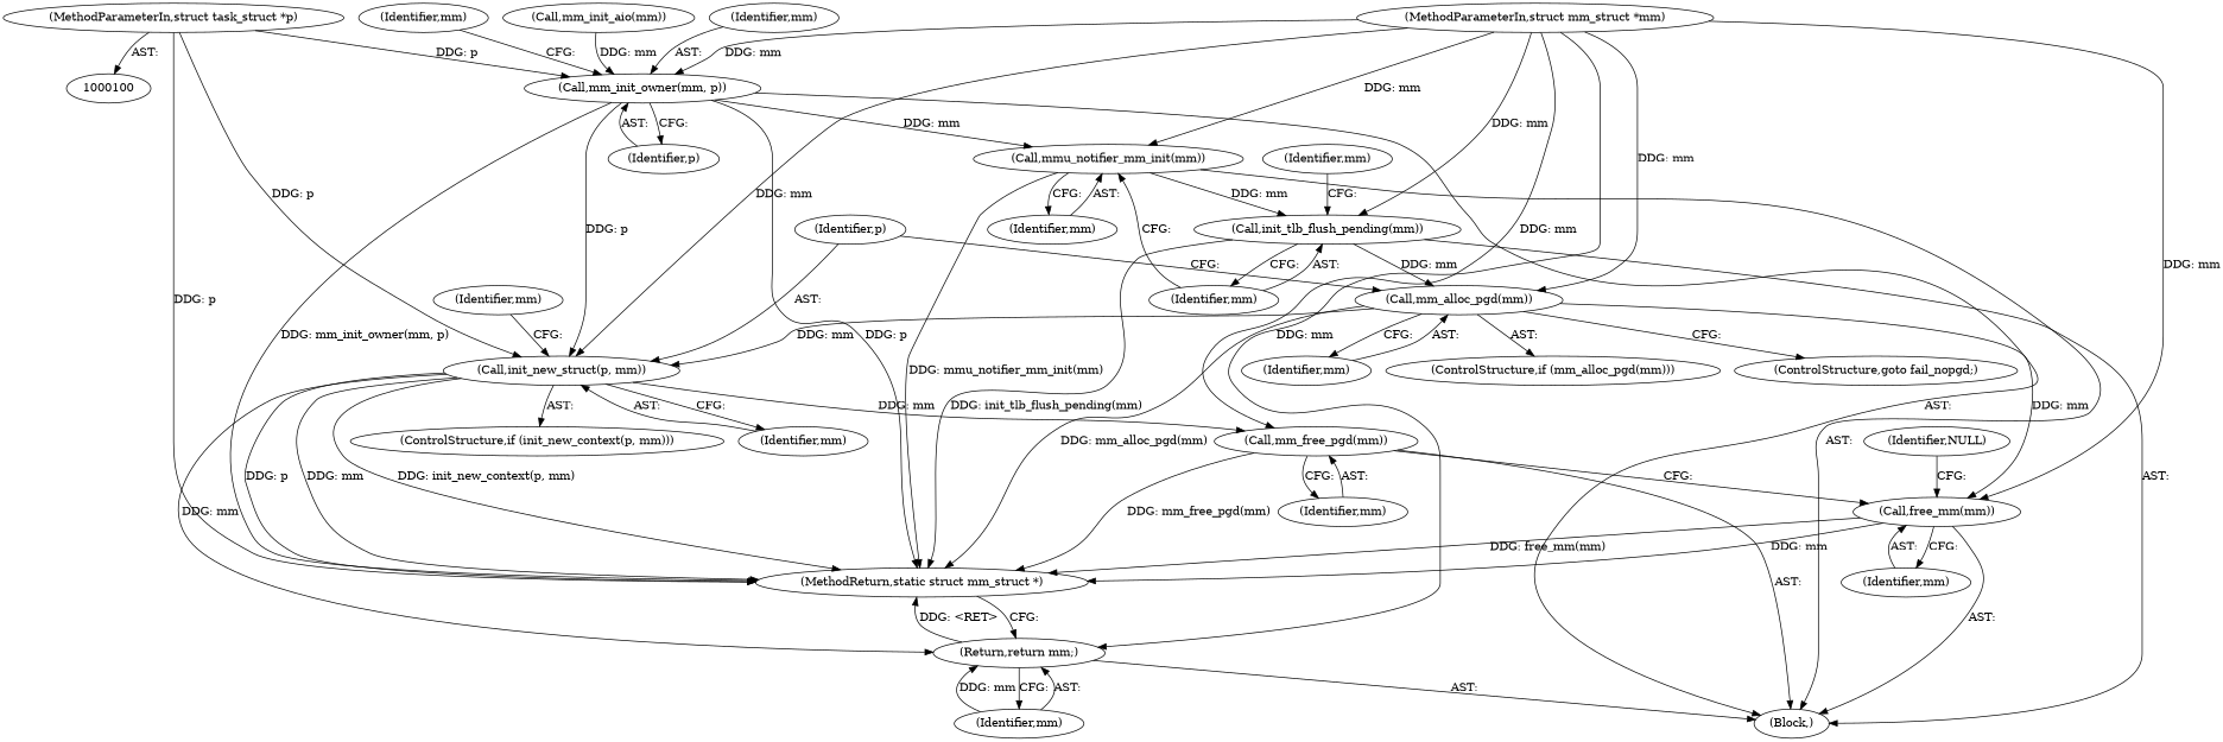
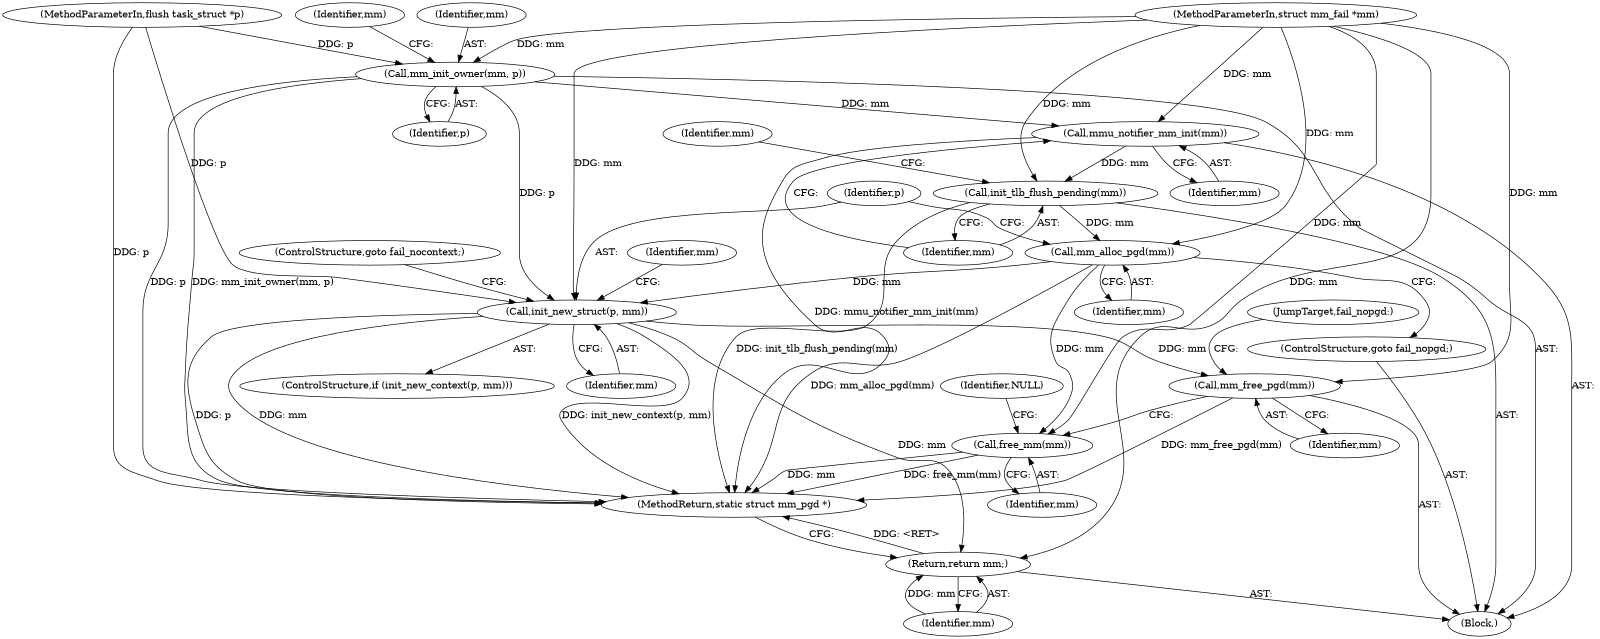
  digraph {
-   n1 [label="(MethodParameterIn,struct task_struct *p)"]
+   n1 [label="(MethodParameterIn,flush task_struct *p)"]
    n2 [label="(Call,mm_init_owner(mm, p))"]
    n3 [label="(Call,init_new_struct(p, mm))"]
-   n4 [label="(MethodReturn,static struct mm_struct *)"]
-   1000100
+   n4 [label="(MethodReturn,static struct mm_pgd *)"]
    n6 [label="(Call,mmu_notifier_mm_init(mm))"]
    n7 [label="(Block,)"]
    n8 [label="(Identifier,p)"]
    n9 [label="(Return,return mm;)"]
    n10 [label="(Call,mm_free_pgd(mm))"]
    n11 [label="(ControlStructure,if (init_new_context(p, mm)))"]
    n12 [label="(Identifier,mm)"]
    n13 [label="(Call,init_tlb_flush_pending(mm))"]
    n14 [label="(Identifier,mm)"]
    n15 [label="(Call,mm_alloc_pgd(mm))"]
    n16 [label="(Identifier,mm)"]
    n17 [label="(Call,free_mm(mm))"]
    n18 [label="(Identifier,mm)"]
-   n19 [label="(ControlStructure,if (mm_alloc_pgd(mm)))"]
    n20 [label="(ControlStructure,goto fail_nopgd;)"]
    n21 [label="(Identifier,mm)"]
    n22 [label="(Identifier,mm)"]
    n23 [label="(Identifier,mm)"]
+   n24 [label="(JumpTarget,fail_nopgd:)"]
    n25 [label="(Identifier,p)"]
    n26 [label="(Identifier,mm)"]
    n27 [label="(Identifier,mm)"]
    n28 [label="(Identifier,mm)"]
    n29 [label="(Identifier,mm)"]
    n30 [label="(Identifier,NULL)"]
-   n31 [label="(MethodParameterIn,struct mm_struct *mm)"]
-   n33 [label="(Call,mm_init_aio(mm))"]
+   n31 [label="(MethodParameterIn,struct mm_fail *mm)"]
+   n32 [label="(ControlStructure,goto fail_nocontext;)"]
    n1 -> n2 [label="DDG: p"]
    n1 -> n3 [label="DDG: p"]
    n1 -> n4 [label="DDG: p"]
-   n1 -> 1000100 [label="AST: "]
    n2 -> n3 [label="DDG: p"]
    n2 -> n4 [label="DDG: mm_init_owner(mm, p)"]
    n2 -> n4 [label="DDG: p"]
    n2 -> n6 [label="DDG: mm"]
    n2 -> n7 [label="AST: "]
    n2 -> n8 [label="CFG: "]
    n3 -> n4 [label="DDG: p"]
    n3 -> n4 [label="DDG: mm"]
    n3 -> n4 [label="DDG: init_new_context(p, mm)"]
    n3 -> n9 [label="DDG: mm"]
    n3 -> n10 [label="DDG: mm"]
    n3 -> n11 [label="AST: "]
    n3 -> n12 [label="CFG: "]
    n4 -> n9 [label="CFG: "]
    n6 -> n4 [label="DDG: mmu_notifier_mm_init(mm)"]
    n6 -> n7 [label="AST: "]
    n6 -> n13 [label="DDG: mm"]
    n6 -> n14 [label="CFG: "]
    n8 -> n2 [label="AST: "]
    n9 -> n4 [label="DDG: <RET>"]
    n9 -> n7 [label="AST: "]
    n9 -> n22 [label="CFG: "]
    n10 -> n4 [label="DDG: mm_free_pgd(mm)"]
    n10 -> n7 [label="AST: "]
    n10 -> n17 [label="CFG: "]
    n10 -> n23 [label="CFG: "]
    n12 -> n3 [label="AST: "]
    n13 -> n4 [label="DDG: init_tlb_flush_pending(mm)"]
    n13 -> n7 [label="AST: "]
    n13 -> n15 [label="DDG: mm"]
    n13 -> n16 [label="CFG: "]
    n14 -> n6 [label="AST: "]
    n15 -> n3 [label="DDG: mm"]
    n15 -> n4 [label="DDG: mm_alloc_pgd(mm)"]
    n15 -> n17 [label="DDG: mm"]
    n15 -> n18 [label="CFG: "]
-   n15 -> n19 [label="AST: "]
    n15 -> n20 [label="CFG: "]
    n16 -> n6 [label="CFG: "]
    n16 -> n13 [label="AST: "]
    n17 -> n4 [label="DDG: mm"]
    n17 -> n4 [label="DDG: free_mm(mm)"]
-   n17 -> n7 [label="AST: "]
+   n20 -> n7 [label="AST: "]
    n17 -> n21 [label="CFG: "]
    n18 -> n15 [label="AST: "]
    n21 -> n17 [label="AST: "]
    n22 -> n9 [label="AST: "]
    n22 -> n9 [label="DDG: mm"]
    n23 -> n10 [label="AST: "]
+   n24 -> n10 [label="CFG: "]
    n25 -> n3 [label="AST: "]
    n25 -> n15 [label="CFG: "]
    n26 -> n3 [label="CFG: "]
    n27 -> n2 [label="AST: "]
    n28 -> n2 [label="CFG: "]
    n29 -> n13 [label="CFG: "]
    n30 -> n17 [label="CFG: "]
    n31 -> n2 [label="DDG: mm"]
    n31 -> n3 [label="DDG: mm"]
    n31 -> n6 [label="DDG: mm"]
    n31 -> n9 [label="DDG: mm"]
    n31 -> n10 [label="DDG: mm"]
    n31 -> n13 [label="DDG: mm"]
    n31 -> n15 [label="DDG: mm"]
    n31 -> n17 [label="DDG: mm"]
-   n33 -> n2 [label="DDG: mm"]
+   n32 -> n3 [label="CFG: "]
  }
